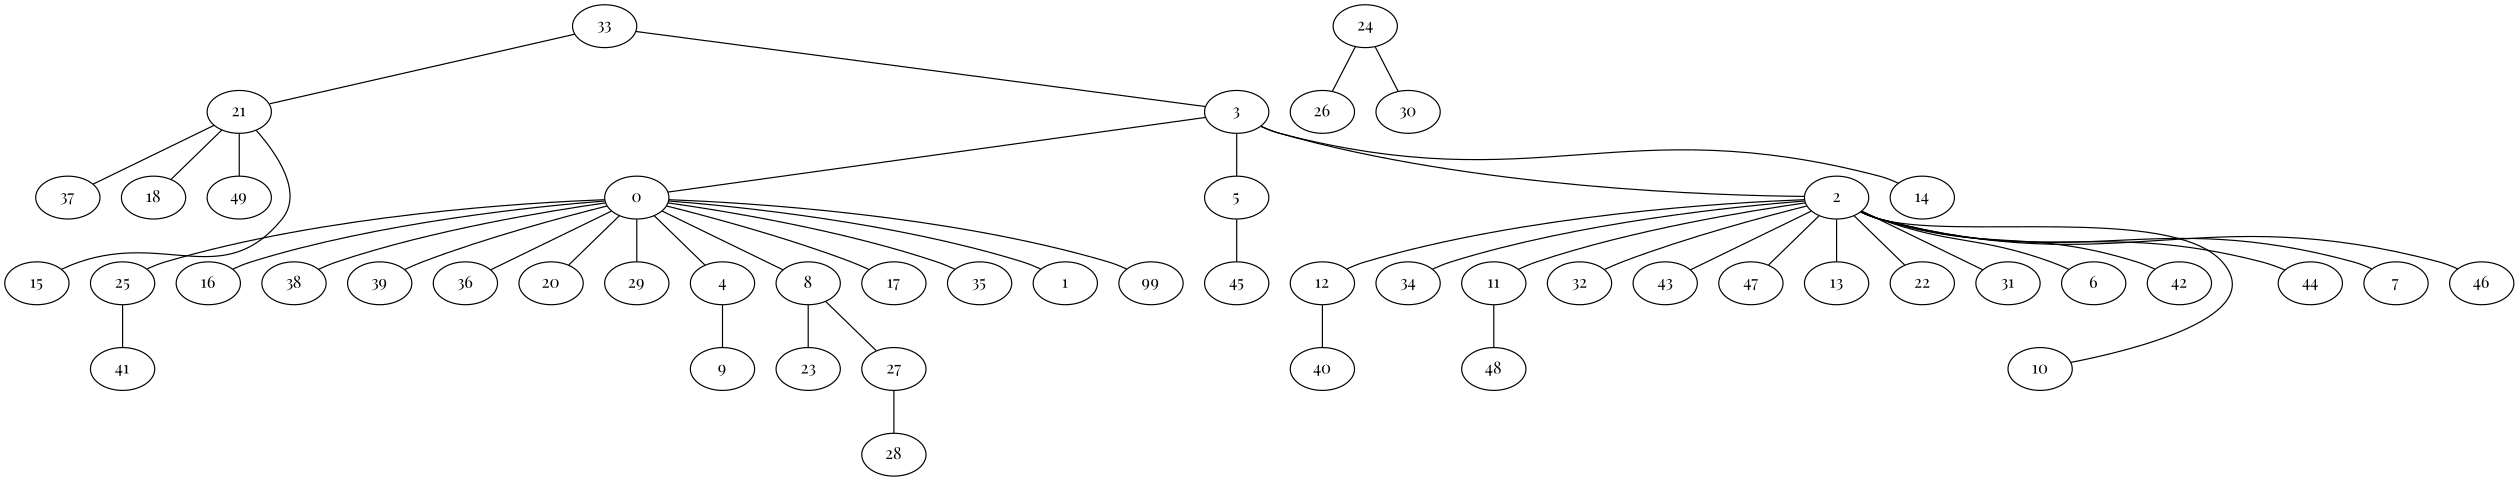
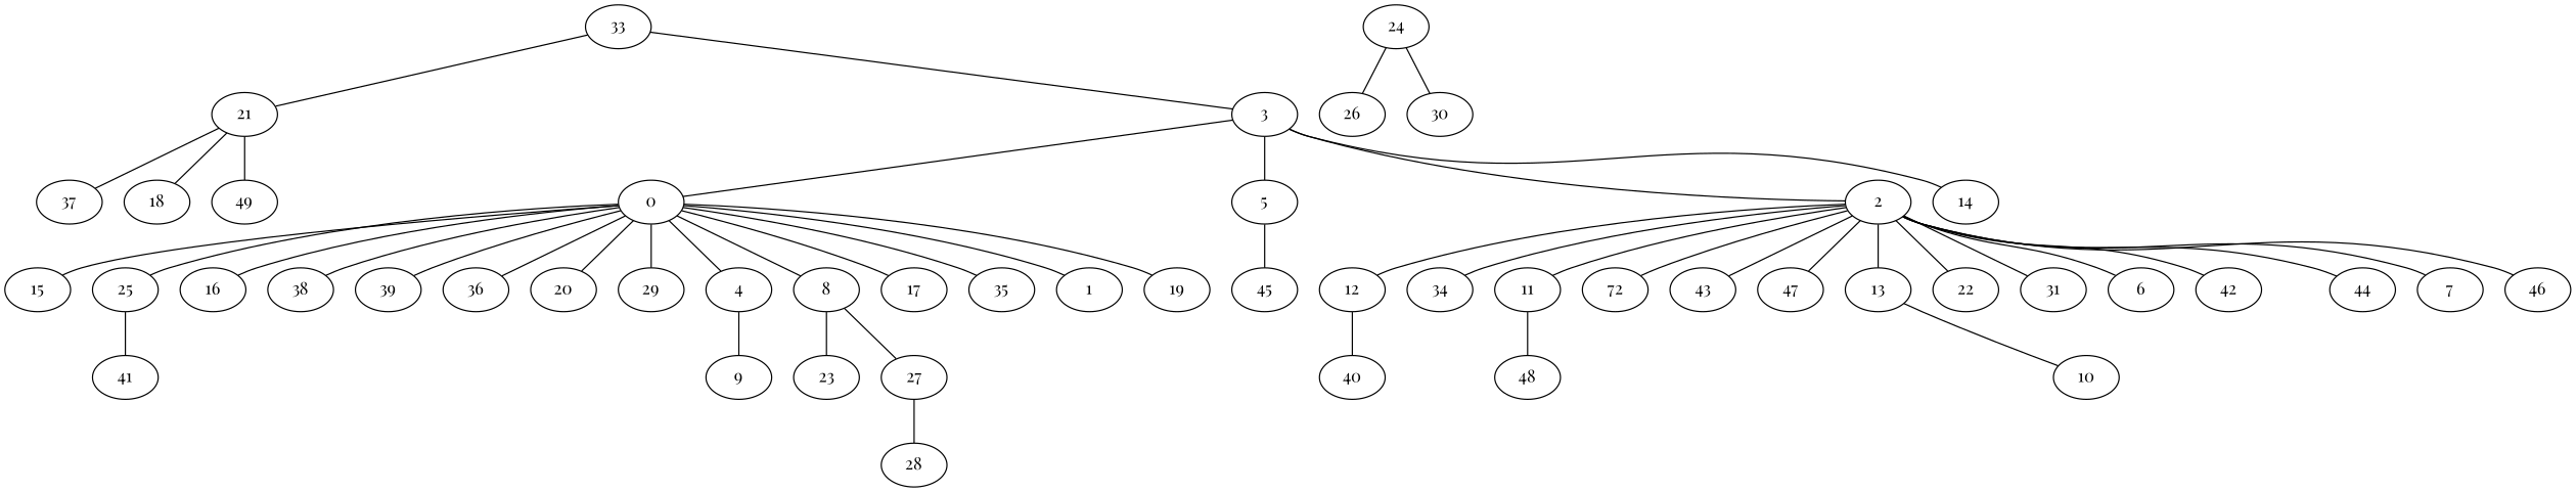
  graph {
    fontname="Playfair Display"
    node [fontname="Playfair Display"]
    edge [fontname="Playfair Display"]
    33
    21
    3
    37
    18
    49
    0
    5
    2
    14
    25
    16
    38
    39
    36
    20
    29
    4
    15
    8
    17
    35
    1
-   19 [label=99]
+   19
    45
    12
    34
    11
-   32
+   32 [label=72]
    43
    47
    13
    22
    31
    6
    42
    10
    44
    7
    46
    41
    9
    23
    27
    40
    48
    24
    26
    30
    28
    33 -- 21
    33 -- 3
    21 -- 37
    21 -- 18
    21 -- 49
    3 -- 0
    3 -- 5
    3 -- 2
    3 -- 14
    0 -- 25
    0 -- 16
    0 -- 38
    0 -- 39
    0 -- 36
    0 -- 20
    0 -- 29
    0 -- 4
-   21 -- 15
+   0 -- 15
    0 -- 8
    0 -- 17
    0 -- 35
    0 -- 1
    0 -- 19
    5 -- 45
    2 -- 12
    2 -- 34
    2 -- 11
    2 -- 32
    2 -- 43
    2 -- 47
    2 -- 13
    2 -- 22
    2 -- 31
    2 -- 6
    2 -- 42
-   2 -- 10
+   13 -- 10
    2 -- 44
    2 -- 7
    2 -- 46
    25 -- 41
    4 -- 9
    8 -- 23
    8 -- 27
    12 -- 40
    11 -- 48
    27 -- 28
    24 -- 26
    24 -- 30
  }
